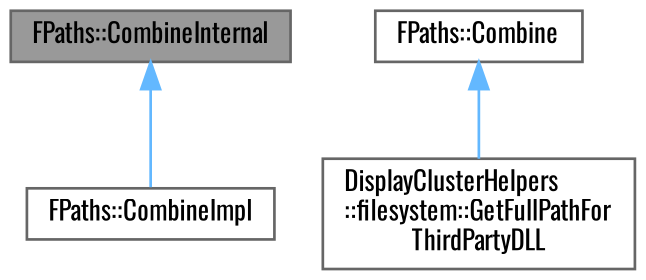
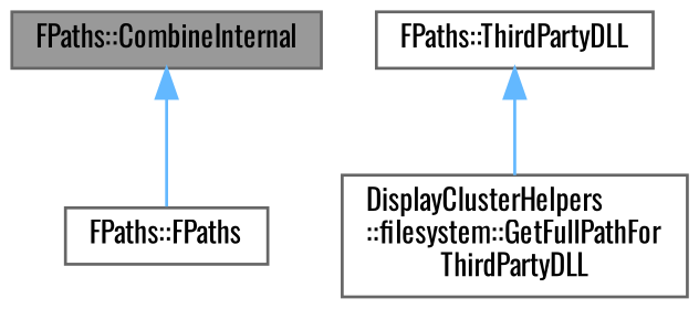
  digraph {
    fontname=Oswald
    rankdir=TB
    node [color=grey40 fillcolor=white fontname=Oswald fontsize=10 shape=box style=filled]
    edge [color=steelblue1 dir=back fontname=Oswald fontsize=10 labelfontname=Helvetica labelfontsize=10 style=solid]
    n1 [color=gray40 fillcolor=grey60 fontcolor=black height=0.2 label="FPaths::CombineInternal" width=0.4]
-   n2 [height=0.2 label="FPaths::CombineImpl" width=0.4]
-   n3 [height=0.2 label="FPaths::Combine" width=0.4]
+   n2 [height=0.2 label="FPaths::FPaths" width=0.4]
+   n3 [height=0.2 label="FPaths::ThirdPartyDLL" width=0.4]
    n4 [height=0.2 label="DisplayClusterHelpers\l::filesystem::GetFullPathFor\lThirdPartyDLL" width=0.4]
    n1 -> n2
    n3 -> n4
  }
